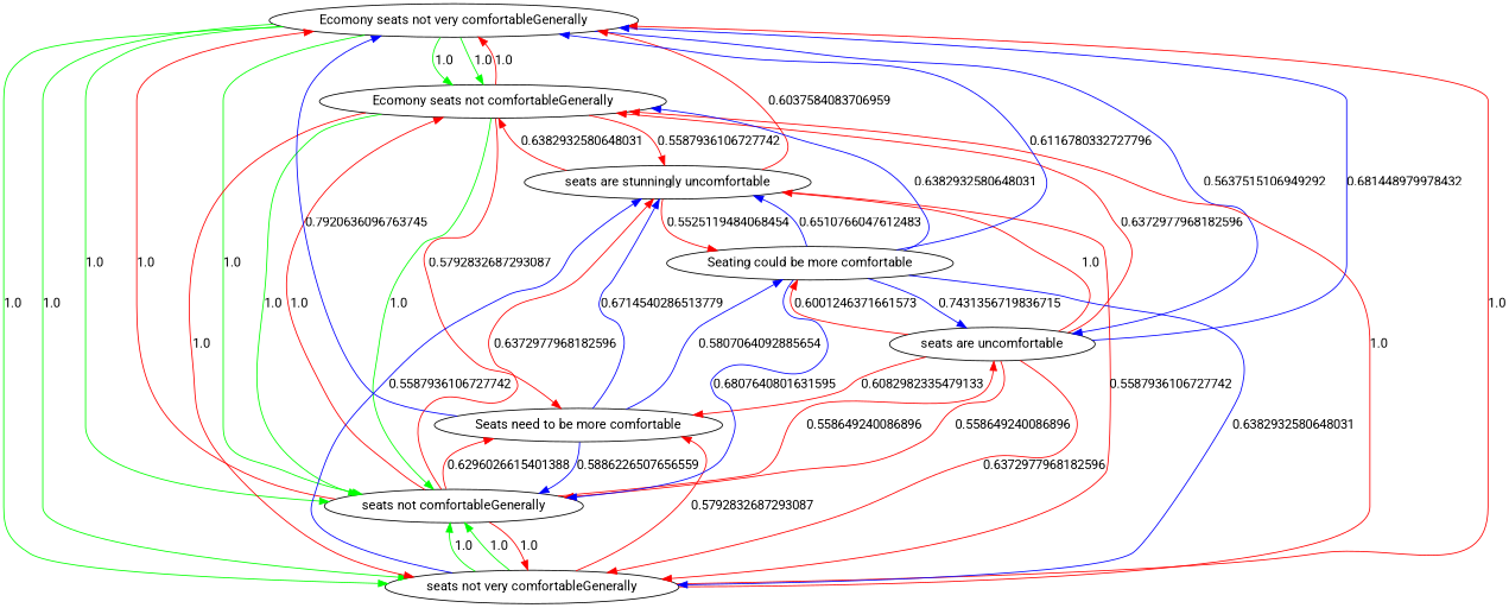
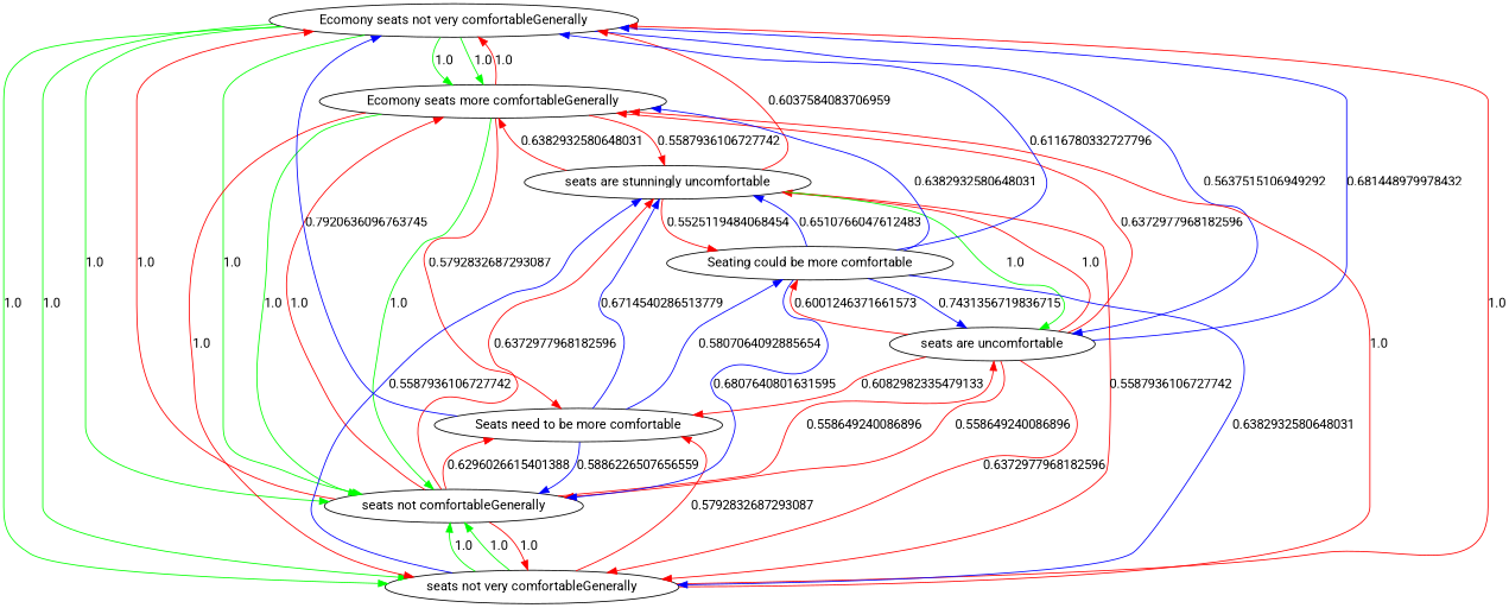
  digraph {
    fontname=Roboto
    node [fontname=Roboto]
    edge [color=red fontname=Roboto]
    "Ecomony seats not very comfortableGenerally"
-   "Ecomony seats not comfortableGenerally"
+   "Ecomony seats not comfortableGenerally" [label="Ecomony seats more comfortableGenerally"]
    "seats not comfortableGenerally"
    "seats not very comfortableGenerally"
    "seats are uncomfortable"
    "Seats need to be more comfortable"
    "seats are stunningly uncomfortable"
    "Seating could be more comfortable"
    "Ecomony seats not very comfortableGenerally" -> "Ecomony seats not comfortableGenerally" [color=green label=1.0]
    "Ecomony seats not very comfortableGenerally" -> "Ecomony seats not comfortableGenerally" [color=green label=1.0]
    "Ecomony seats not very comfortableGenerally" -> "seats not comfortableGenerally" [color=green label=1.0]
    "Ecomony seats not very comfortableGenerally" -> "seats not comfortableGenerally" [color=green label=1.0]
    "Ecomony seats not very comfortableGenerally" -> "seats not very comfortableGenerally" [color=green label=1.0]
    "Ecomony seats not very comfortableGenerally" -> "seats not very comfortableGenerally" [color=green label=1.0]
    "Ecomony seats not very comfortableGenerally" -> "seats are uncomfortable" [color=blue label=0.5637515106949292]
    "Ecomony seats not comfortableGenerally" -> "Ecomony seats not very comfortableGenerally" [label=1.0]
    "Ecomony seats not comfortableGenerally" -> "seats not comfortableGenerally" [color=green label=1.0]
    "Ecomony seats not comfortableGenerally" -> "seats not comfortableGenerally" [color=green label=1.0]
    "Ecomony seats not comfortableGenerally" -> "seats not very comfortableGenerally" [label=1.0]
    "Ecomony seats not comfortableGenerally" -> "Seats need to be more comfortable" [label=0.5792832687293087]
    "Ecomony seats not comfortableGenerally" -> "seats are stunningly uncomfortable" [label=0.5587936106727742]
    "seats not comfortableGenerally" -> "Ecomony seats not very comfortableGenerally" [label=1.0]
    "seats not comfortableGenerally" -> "Ecomony seats not comfortableGenerally" [label=1.0]
    "seats not comfortableGenerally" -> "seats not very comfortableGenerally" [label=1.0]
    "seats not comfortableGenerally" -> "seats are uncomfortable" [label=0.558649240086896]
    "seats not comfortableGenerally" -> "Seats need to be more comfortable" [label=0.6296026615401388]
    "seats not comfortableGenerally" -> "seats are stunningly uncomfortable" [label=0.6372977968182596]
    "seats not very comfortableGenerally" -> "Ecomony seats not very comfortableGenerally" [label=1.0]
    "seats not very comfortableGenerally" -> "Ecomony seats not comfortableGenerally" [label=1.0]
    "seats not very comfortableGenerally" -> "seats not comfortableGenerally" [color=green label=1.0]
    "seats not very comfortableGenerally" -> "seats not comfortableGenerally" [color=green label=1.0]
    "seats not very comfortableGenerally" -> "Seats need to be more comfortable" [label=0.5792832687293087]
    "seats not very comfortableGenerally" -> "seats are stunningly uncomfortable" [color=blue label=0.5587936106727742]
    "seats are uncomfortable" -> "Ecomony seats not very comfortableGenerally" [color=blue label=0.681448979978432]
    "seats are uncomfortable" -> "Ecomony seats not comfortableGenerally" [label=0.6372977968182596]
    "seats are uncomfortable" -> "seats not comfortableGenerally" [label=0.558649240086896]
    "seats are uncomfortable" -> "seats not very comfortableGenerally" [label=0.6372977968182596]
    "seats are uncomfortable" -> "Seats need to be more comfortable" [label=0.6082982335479133]
    "seats are uncomfortable" -> "seats are stunningly uncomfortable" [label=1.0]
    "seats are uncomfortable" -> "Seating could be more comfortable" [label=0.6001246371661573]
    "Seats need to be more comfortable" -> "Ecomony seats not very comfortableGenerally" [color=blue label=0.7920636096763745]
    "Seats need to be more comfortable" -> "seats not comfortableGenerally" [color=blue label=0.5886226507656559]
    "Seats need to be more comfortable" -> "seats are stunningly uncomfortable" [color=blue label=0.6714540286513779]
    "Seats need to be more comfortable" -> "Seating could be more comfortable" [color=blue label=0.5807064092885654]
    "seats are stunningly uncomfortable" -> "Ecomony seats not very comfortableGenerally" [label=0.6037584083706959]
    "seats are stunningly uncomfortable" -> "Ecomony seats not comfortableGenerally" [label=0.6382932580648031]
    "seats are stunningly uncomfortable" -> "seats not very comfortableGenerally" [label=0.5587936106727742]
+   "seats are stunningly uncomfortable" -> "seats are uncomfortable" [color=green label=1.0]
    "seats are stunningly uncomfortable" -> "Seating could be more comfortable" [label=0.5525119484068454]
    "Seating could be more comfortable" -> "Ecomony seats not very comfortableGenerally" [color=blue label=0.6116780332727796]
    "Seating could be more comfortable" -> "Ecomony seats not comfortableGenerally" [color=blue label=0.6382932580648031]
    "Seating could be more comfortable" -> "seats not comfortableGenerally" [color=blue label=0.6807640801631595]
    "Seating could be more comfortable" -> "seats not very comfortableGenerally" [color=blue label=0.6382932580648031]
    "Seating could be more comfortable" -> "seats are uncomfortable" [color=blue label=0.7431356719836715]
    "Seating could be more comfortable" -> "seats are stunningly uncomfortable" [color=blue label=0.6510766047612483]
  }
